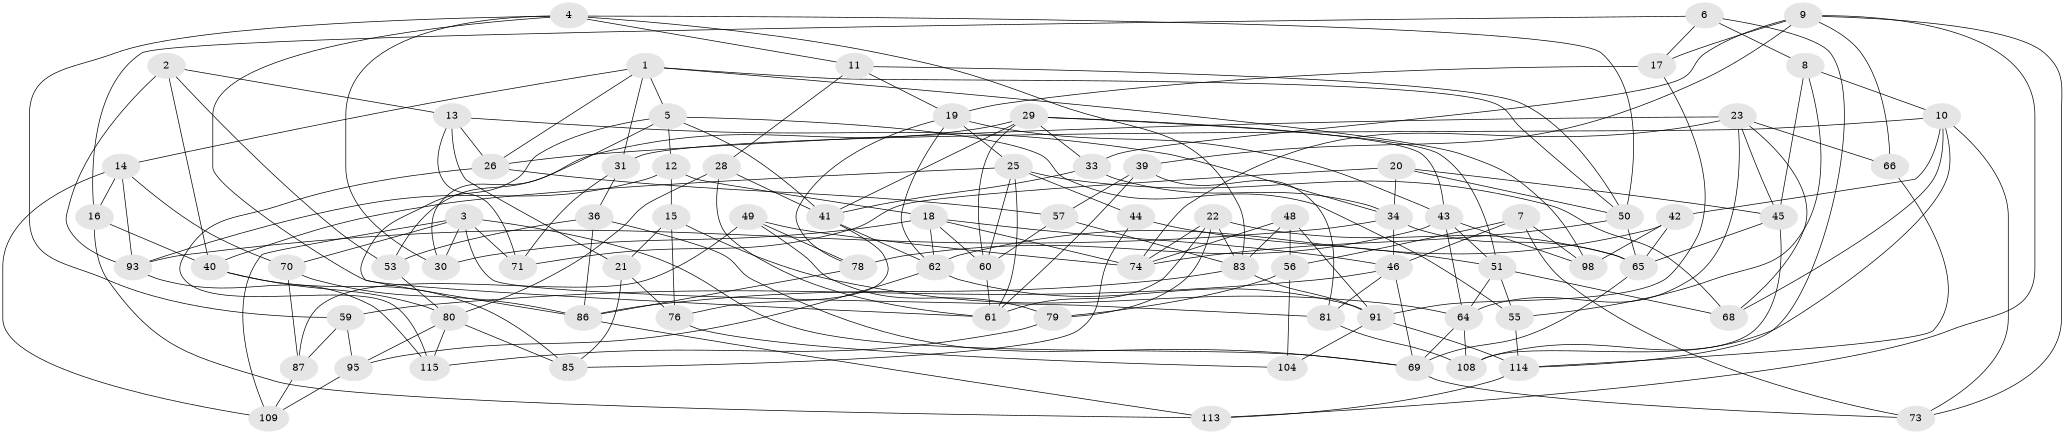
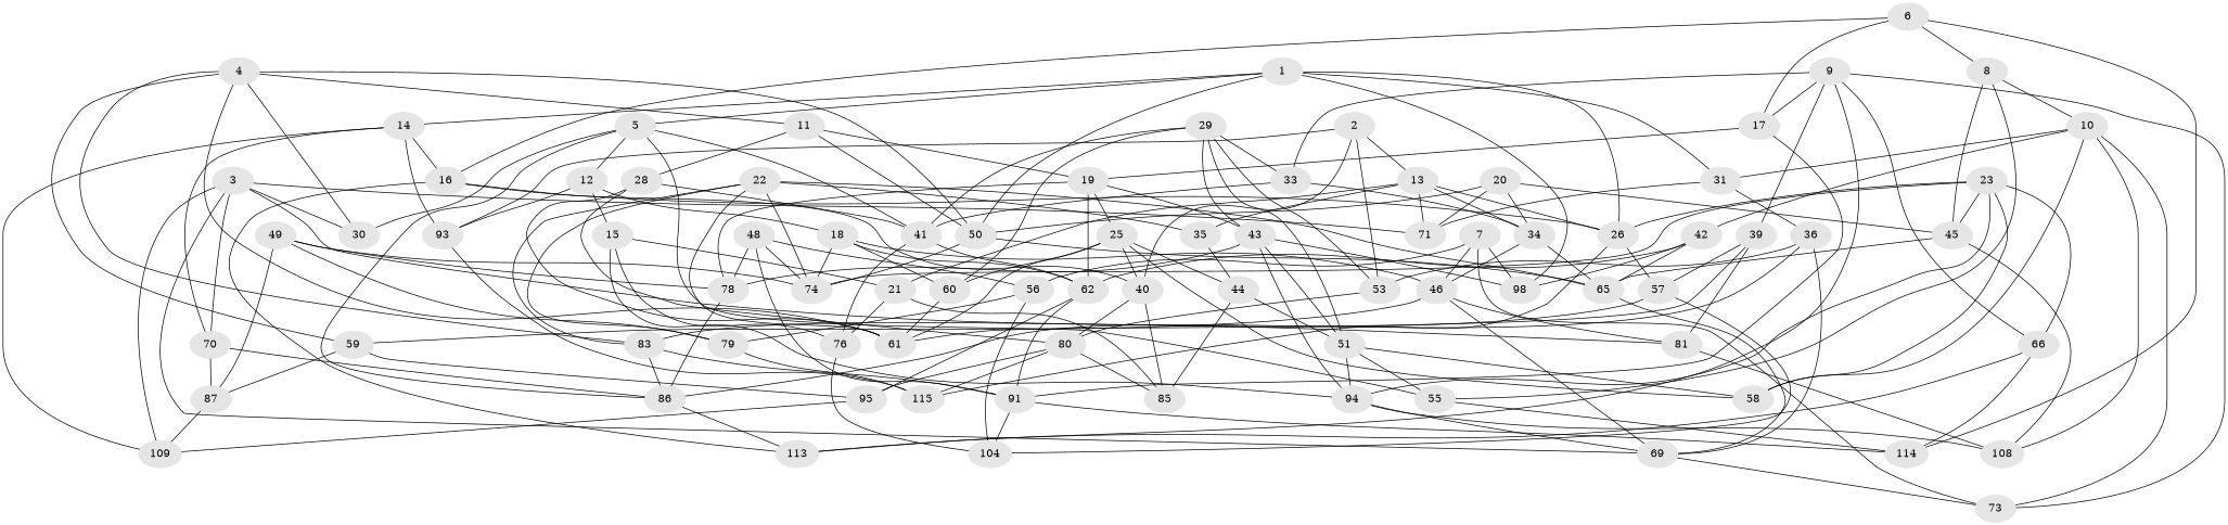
  graph {
    node [color=gray90 style=filled]
    1 [super="+54"]
    5 [super="+24"]
    14 [super="+36"]
    26 [super="+47"]
    31
    50 [super="+106"]
    98
    30
    12
    41 [super="+88"]
    55
    86 [super="+99"]
    93 [super="+103"]
    70
    109
    16 [super="+32"]
    57
    115
    71
    n20 [label=36]
    74 [super="+97"]
    65 [super="+107"]
    13 [super="+27"]
    21
    34 [super="+100"]
+   35
    2
    40 [super="+116"]
    53
    85
    80 [super="+105"]
    3 [super="+37"]
    69 [super="+94"]
    81
    73
    87
    108
    4 [super="+52"]
    11
    59
    61 [super="+96"]
    83 [super="+102"]
    19 [super="+68"]
    28
    95
    91 [super="+101"]
    15
    18 [super="+77"]
    76
    62 [super="+112"]
    114
    113
    6
    8
    17
    10 [super="+63"]
    45 [super="+90"]
    46 [super="+110"]
    7
    56
    79
    104
    42
-   58 [label=68]
+   58
    9 [super="+92"]
    33
    39
    66
    25 [super="+89"]
    43 [super="+75"]
    78
-   64 [super="+67"]
+   64 [super="+67" label=94]
    60
    44
    51 [super="+72"]
    20
    22 [super="+82"]
    23 [super="+84"]
    29 [super="+111"]
    48
    49
    1 -- 5
    1 -- 14
    1 -- 26
    1 -- 31
    1 -- 50
    1 -- 98
    5 -- 30
    5 -- 12
    5 -- 41
    5 -- 55
    5 -- 86
    14 -- 93 [weight=2]
    14 -- 70
    14 -- 109
    14 -- 16
    26 -- 57
    26 -- 115
    31 -- 71
    31 -- n20
    50 -- 74
    50 -- 65
    12 -- 93
    12 -- 15
    12 -- 18
    41 -- 76
    41 -- 62
    55 -- 114
    86 -- 113
    93 -- 115
    70 -- 86
    70 -- 87
+   16 -- 26
    16 -- 40 [weight=2]
    16 -- 113
    57 -- 83
-   57 -- 60
+   57 -- 104
    n20 -- 86
    n20 -- 53
    n20 -- 69
    65 -- 69
    13 -- 26
    13 -- 71
    13 -- 21
    13 -- 34
+   13 -- 35
    21 -- 85
    21 -- 76
-   34 -- 93
    34 -- 65
    34 -- 46
+   35 -- 44
    2 -- 93
    2 -- 13
    2 -- 40
    2 -- 53
    40 -- 85
    40 -- 80
    53 -- 80
    80 -- 115
    80 -- 85
    80 -- 95
    3 -- 30
    3 -- 70
    3 -- 109
    3 -- 71
    3 -- 69
    3 -- 81
    69 -- 73
    81 -- 108
    87 -- 109
    4 -- 50
    4 -- 30
    4 -- 11
    4 -- 59
    4 -- 61
    4 -- 83
    11 -- 50
    11 -- 19
    11 -- 28
    59 -- 87
    59 -- 95
    83 -- 86
    83 -- 91
    19 -- 62
    19 -- 25
    19 -- 43
    19 -- 78
    28 -- 41
    28 -- 80
    28 -- 61
    95 -- 109
    91 -- 114
    91 -- 104
    15 -- 21
    15 -- 76
    15 -- 64
-   18 -- 30
    18 -- 74
    18 -- 62
    18 -- 46
    18 -- 60
    76 -- 104
    62 -- 95
    62 -- 91
    6 -- 16
    6 -- 114
    6 -- 8
    6 -- 17
    8 -- 55
    8 -- 10
    8 -- 45
    17 -- 19
    17 -- 91
    10 -- 31
    10 -- 73
    10 -- 108
    10 -- 42
    10 -- 58
    45 -- 65 [weight=2]
    45 -- 108
    46 -- 69
    46 -- 81
    46 -- 59
    7 -- 98
    7 -- 73
    7 -- 46
    7 -- 56
    56 -- 79
    56 -- 104
    79 -- 115
    42 -- 98
    42 -- 65
    42 -- 62
    9 -- 73
    9 -- 113
    9 -- 17
    9 -- 33
    9 -- 39
    9 -- 66
    33 -- 41
    33 -- 34
    39 -- 57
    39 -- 81
    39 -- 61
    66 -- 114
-   114 -- 113
+   66 -- 113
    25 -- 40
    25 -- 61
    25 -- 58
    25 -- 60
    25 -- 44
    43 -- 98
    43 -- 78
    43 -- 64
    43 -- 51
    78 -- 86
    64 -- 69
    64 -- 108
    60 -- 61
    44 -- 85
    44 -- 51
    51 -- 55
    51 -- 58
    51 -- 64
    20 -- 50
    20 -- 71
    20 -- 34
    20 -- 45
    22 -- 74
    22 -- 65
+   22 -- 35
    22 -- 61
    22 -- 83
    22 -- 79
    23 -- 26
    23 -- 74
    23 -- 45
    23 -- 58
    23 -- 66
    23 -- 64
    29 -- 41
    29 -- 53
    29 -- 33
    29 -- 43
    29 -- 60
    29 -- 51
    48 -- 74
-   48 -- 83
+   48 -- 78
    48 -- 91
    48 -- 56
    49 -- 74
    49 -- 87
    49 -- 79
    49 -- 78
  }
